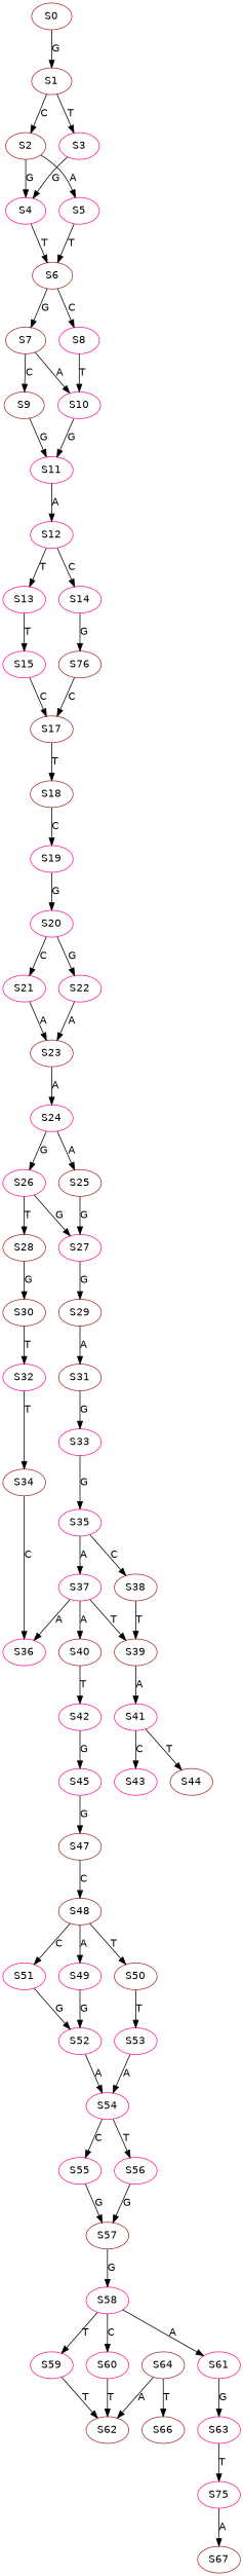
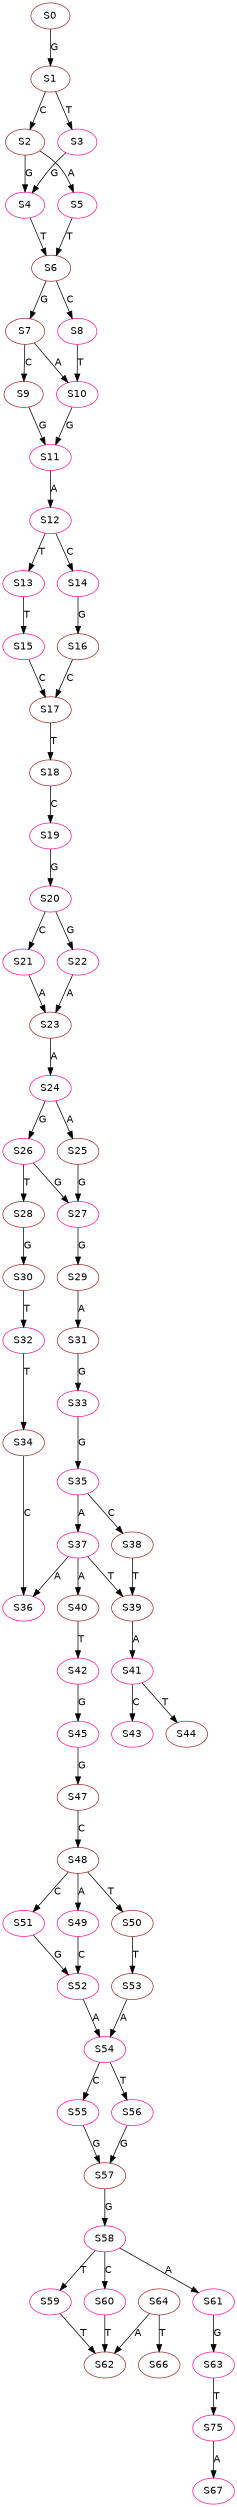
  strict digraph {
    fontname="DejaVu Sans"
    node [color=deeppink fontname="DejaVu Sans"]
    edge [fontname="DejaVu Sans"]
    S0 [color=brown]
    S1 [color=brown]
    S2 [color=brown]
    S3
    S4
    S5
    S6 [color=brown]
    S7 [color=brown]
    S8
    S9 [color=brown]
    S10
    S11
    S12
    S13
    S14
    S15
-   S16 [color=brown label=S76]
+   S16 [color=brown]
    S17 [color=brown]
    S18 [color=brown]
    S19
    S20
    S21
    S22
    S23 [color=brown]
    S24
    S25 [color=brown]
    S26
    S27
    S28 [color=brown]
    S29 [color=brown]
    S30 [color=brown]
    S31 [color=brown]
    S32
    S33
    S34 [color=brown]
    S35
    S36
    S37
    S38 [color=brown]
    S39 [color=brown]
    S40 [color=brown]
    S41
    S42
    S43
    S44 [color=brown]
    S45
    S47 [color=brown]
    S48 [color=brown]
    S49
    S50 [color=brown]
    S51
    S52
-   S53
+   S53 [color=brown]
    S54
    S55
    S56
    S57 [color=brown]
    S58
    S59
    S60
    S61
    S62 [color=brown]
    S63
    n64 [label=S75]
    S64 [color=brown]
    S66 [color=brown]
-   S67 [color=brown]
+   S67
    S0 -> S1 [label=G]
    S1 -> S2 [label=C]
    S1 -> S3 [label=T]
    S2 -> S4 [label=G]
    S2 -> S5 [label=A]
    S3 -> S4 [label=G]
    S4 -> S6 [label=T]
    S5 -> S6 [label=T]
    S6 -> S7 [label=G]
    S6 -> S8 [label=C]
    S7 -> S9 [label=C]
    S7 -> S10 [label=A]
    S8 -> S10 [label=T]
    S9 -> S11 [label=G]
    S10 -> S11 [label=G]
    S11 -> S12 [label=A]
    S12 -> S13 [label=T]
    S12 -> S14 [label=C]
    S13 -> S15 [label=T]
    S14 -> S16 [label=G]
    S15 -> S17 [label=C]
    S16 -> S17 [label=C]
    S17 -> S18 [label=T]
    S18 -> S19 [label=C]
    S19 -> S20 [label=G]
    S20 -> S21 [label=C]
    S20 -> S22 [label=G]
    S21 -> S23 [label=A]
    S22 -> S23 [label=A]
    S23 -> S24 [label=A]
    S24 -> S25 [label=A]
    S24 -> S26 [label=G]
    S25 -> S27 [label=G]
    S26 -> S27 [label=G]
    S26 -> S28 [label=T]
    S27 -> S29 [label=G]
    S28 -> S30 [label=G]
    S29 -> S31 [label=A]
    S30 -> S32 [label=T]
    S31 -> S33 [label=G]
    S32 -> S34 [label=T]
    S33 -> S35 [label=G]
    S34 -> S36 [label=C]
    S35 -> S37 [label=A]
    S35 -> S38 [label=C]
    S37 -> S36 [label=A]
    S37 -> S39 [label=T]
    S37 -> S40 [label=A]
    S38 -> S39 [label=T]
    S39 -> S41 [label=A]
    S40 -> S42 [label=T]
    S41 -> S43 [label=C]
    S41 -> S44 [label=T]
    S42 -> S45 [label=G]
    S45 -> S47 [label=G]
    S47 -> S48 [label=C]
    S48 -> S49 [label=A]
    S48 -> S50 [label=T]
    S48 -> S51 [label=C]
-   S49 -> S52 [label=G]
+   S49 -> S52 [label=C]
    S50 -> S53 [label=T]
    S51 -> S52 [label=G]
    S52 -> S54 [label=A]
    S53 -> S54 [label=A]
    S54 -> S55 [label=C]
    S54 -> S56 [label=T]
    S55 -> S57 [label=G]
    S56 -> S57 [label=G]
    S57 -> S58 [label=G]
    S58 -> S59 [label=T]
    S58 -> S60 [label=C]
    S58 -> S61 [label=A]
    S59 -> S62 [label=T]
    S60 -> S62 [label=T]
    S61 -> S63 [label=G]
    S63 -> n64 [label=T]
    n64 -> S67 [label=A]
    S64 -> S62 [label=A]
    S64 -> S66 [label=T]
  }
